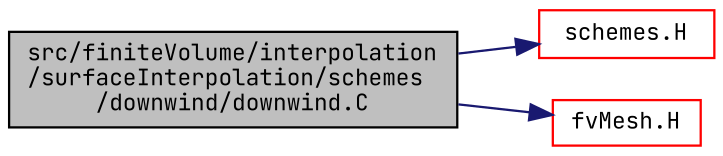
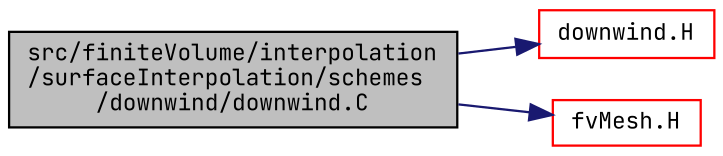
  digraph {
    rankdir=LR
    fontname="JetBrains Mono"
    node [color=red fontname="JetBrains Mono" fontsize=10 shape=record]
    edge [color=midnightblue fontname="JetBrains Mono" fontsize=10 labelfontname=FreeSans labelfontsize=10 style=solid]
    n1 [color=black fillcolor=grey75 fontcolor=black height=0.2 label="src/finiteVolume/interpolation\l/surfaceInterpolation/schemes\l/downwind/downwind.C" style=filled width=0.4]
-   n2 [height=0.2 label="schemes.H" width=0.4]
+   n2 [height=0.2 label="downwind.H" width=0.4]
    n3 [height=0.2 label="fvMesh.H" width=0.4]
    n1 -> n2
    n1 -> n3
  }
